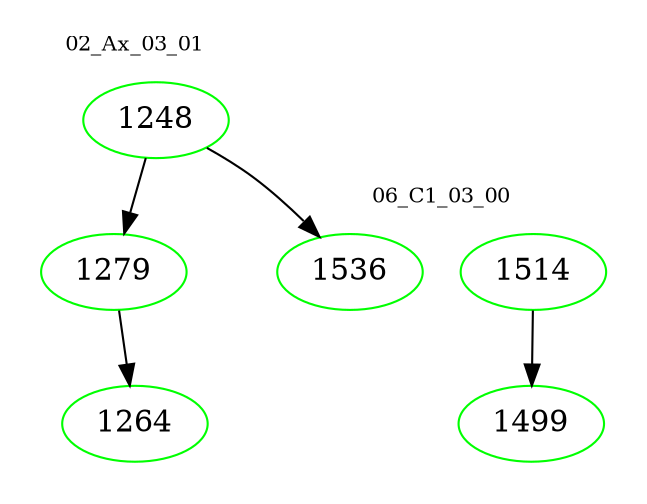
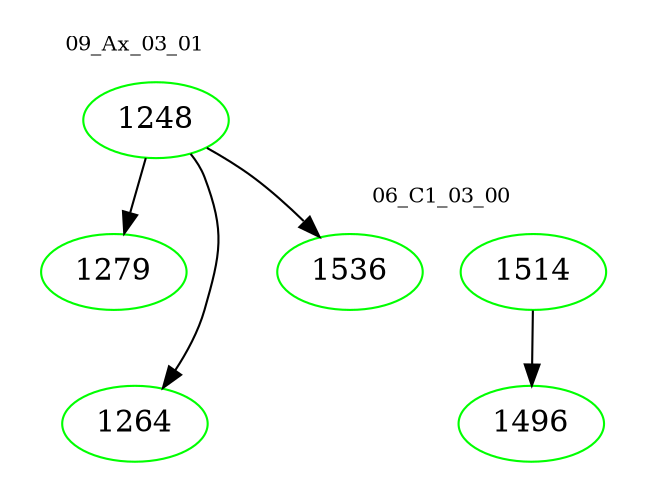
  digraph {
    node [color=green]
    edge [color=black]
    n1 [label=1248]
    n2 [label=1279]
    n3 [label=1264]
    n4 [label=1514]
-   n5 [label=1499]
+   n5 [label=1496]
    n6 [label=1536]
    subgraph cluster_1 {
      color=white
      fontsize=10
-     label="02_Ax_03_01"
+     label="09_Ax_03_01"
      n1
      n2
      n3
    }
    subgraph cluster_2 {
      color=white
      fontsize=10
      label="06_C1_03_00"
      n4
      n5
      n6
    }
    n1 -> n2
-   n2 -> n3
+   n1 -> n3
    n1 -> n6
    n4 -> n5
  }
